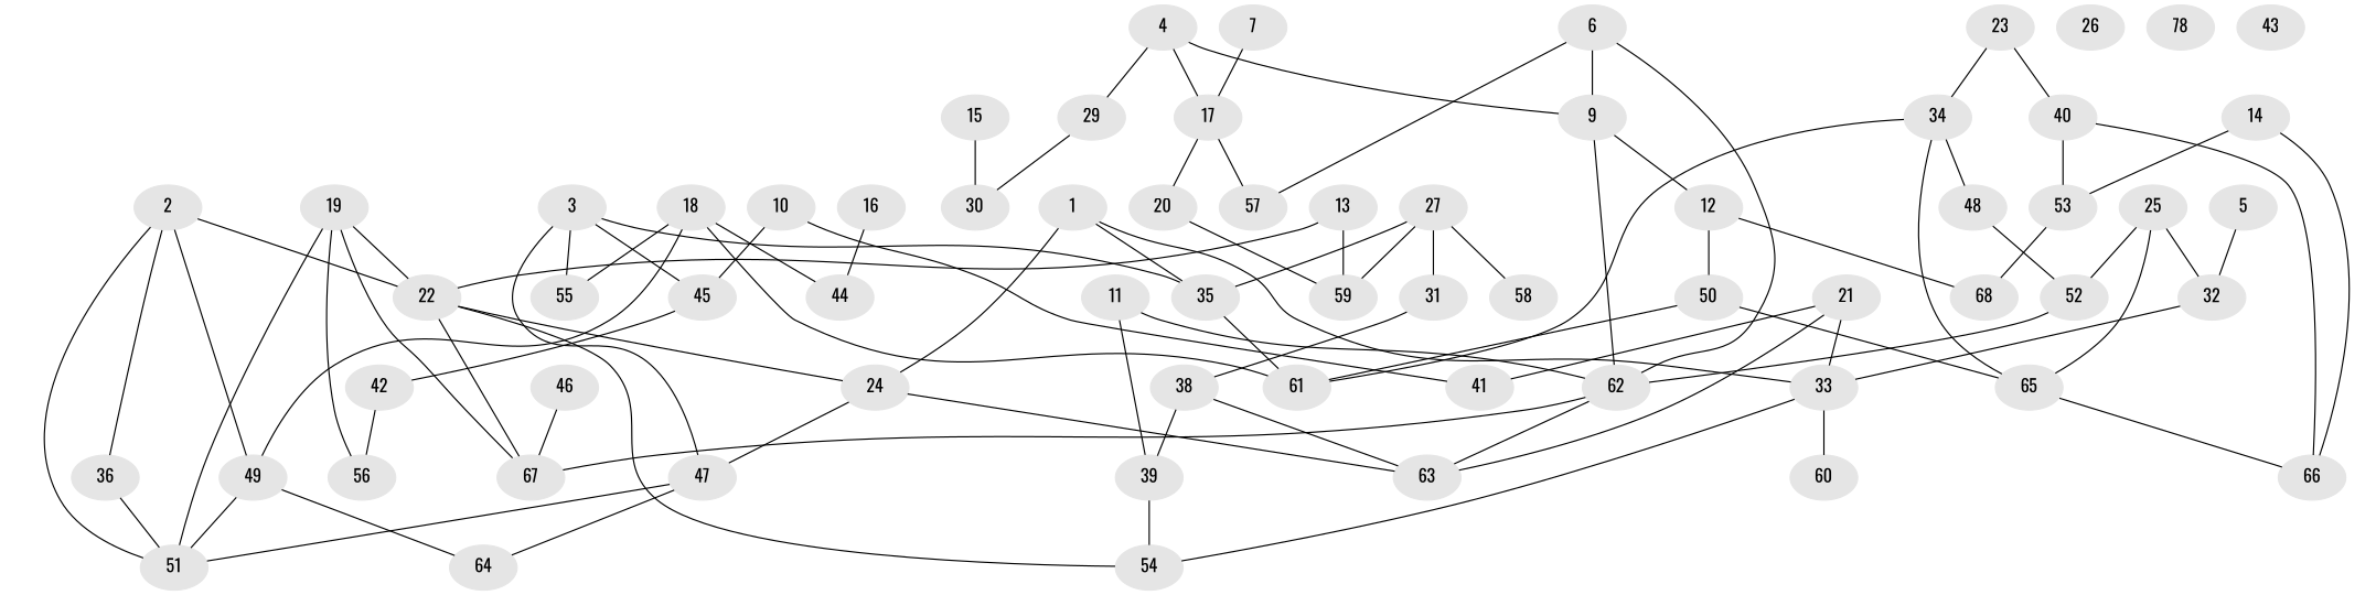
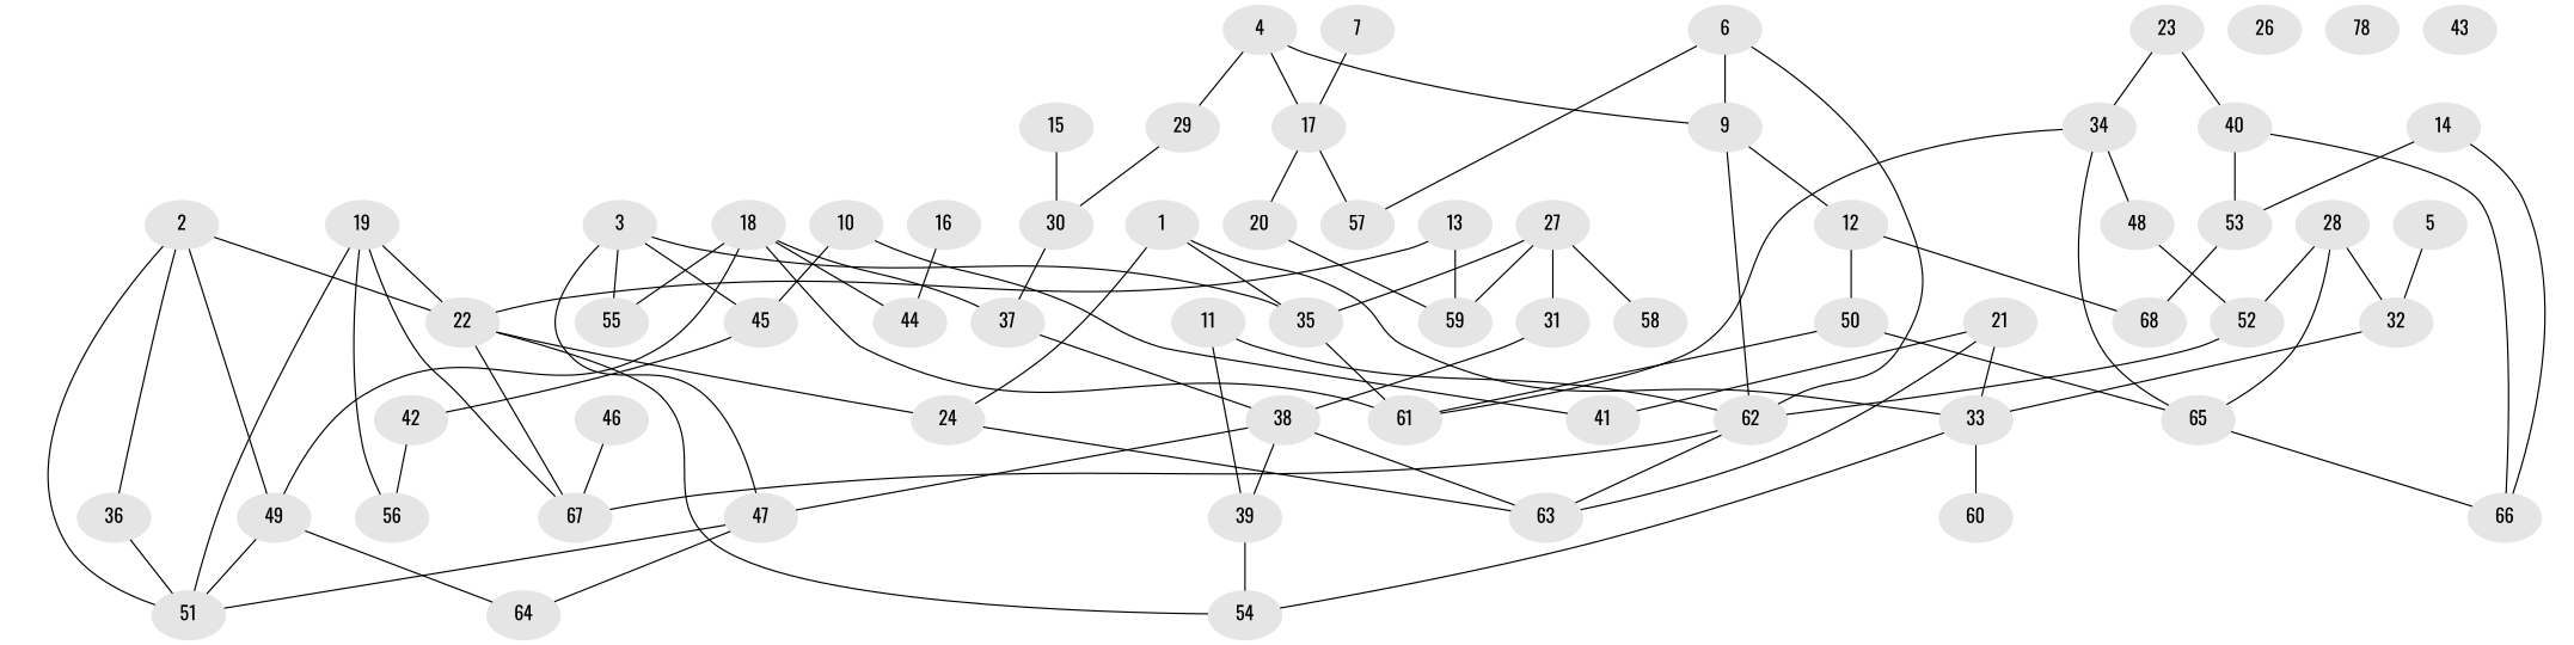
  graph {
    fontname=Oswald
    node [color=gray90 fontname=Oswald style=filled]
    edge [fontname=Oswald]
    1
    24
    33
    35
    47
    63
    54
    60
    61
    2
    22
    36
    49
    51
    67
    64
    3
    45
    55
    42
    4
    9
    17
    29
    62
    12
    57
    20
    30
    5
    32
    6
    7
    50
    68
    10
    41
    11
    39
    65
    13
    59
    14
    66
    53
    15
+   37
    16
    44
    18
    38
    19
    56
    21
    23
    34
    40
    48
-   25
+   25 [label=28]
    52
    26
    27
    31
    58
    n65 [label=78]
    43
    46
    1 -- 24
    1 -- 33
    1 -- 35
-   24 -- 47
+   38 -- 47
    24 -- 63
    33 -- 54
    33 -- 60
    35 -- 61
    47 -- 51
    47 -- 64
    2 -- 22
    2 -- 36
    2 -- 49
    2 -- 51
    22 -- 24
    22 -- 54
    22 -- 67
    36 -- 51
    49 -- 51
    49 -- 64
    3 -- 35
    3 -- 47
    3 -- 45
    3 -- 55
    45 -- 42
    42 -- 56
    4 -- 9
    4 -- 17
    4 -- 29
    9 -- 62
    9 -- 12
    17 -- 57
    17 -- 20
    29 -- 30
    62 -- 63
    62 -- 67
    12 -- 50
    12 -- 68
    20 -- 59
+   30 -- 37
    5 -- 32
    32 -- 33
    6 -- 9
    6 -- 62
    6 -- 57
    7 -- 17
    50 -- 61
    50 -- 65
    10 -- 45
    10 -- 41
    11 -- 62
    11 -- 39
    39 -- 54
    65 -- 66
    13 -- 22
    13 -- 59
    14 -- 66
    14 -- 53
    53 -- 68
    15 -- 30
+   37 -- 38
    16 -- 44
    18 -- 61
    18 -- 49
    18 -- 55
+   18 -- 37
    18 -- 44
    38 -- 63
    38 -- 39
    19 -- 22
    19 -- 51
    19 -- 67
    19 -- 56
    21 -- 33
    21 -- 63
    21 -- 41
    23 -- 34
    23 -- 40
    34 -- 61
    34 -- 65
    34 -- 48
    40 -- 66
    40 -- 53
    48 -- 52
    25 -- 32
    25 -- 65
    25 -- 52
    52 -- 62
    27 -- 35
    27 -- 59
    27 -- 31
    27 -- 58
    31 -- 38
    46 -- 67
  }
